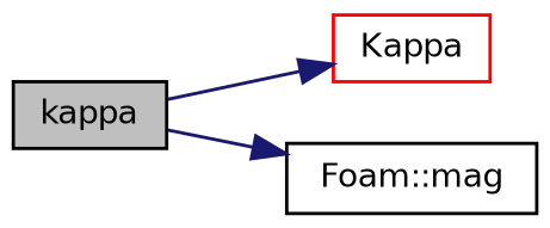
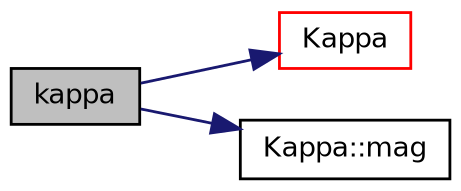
  digraph {
    rankdir=LR
    node [color=black fontname=Helvetica fontsize=10 shape=record]
    edge [color=midnightblue fontname=Helvetica fontsize=10 labelfontname=Helvetica labelfontsize=10 style=solid]
    n1 [fillcolor=grey75 fontcolor=black height=0.2 label=kappa style=filled width=0.4]
    n2 [color=red height=0.2 label=Kappa width=0.4]
-   n3 [height=0.2 label="Foam::mag" width=0.4]
+   n3 [height=0.2 label="Kappa::mag" width=0.4]
    n1 -> n2
    n1 -> n3
  }
